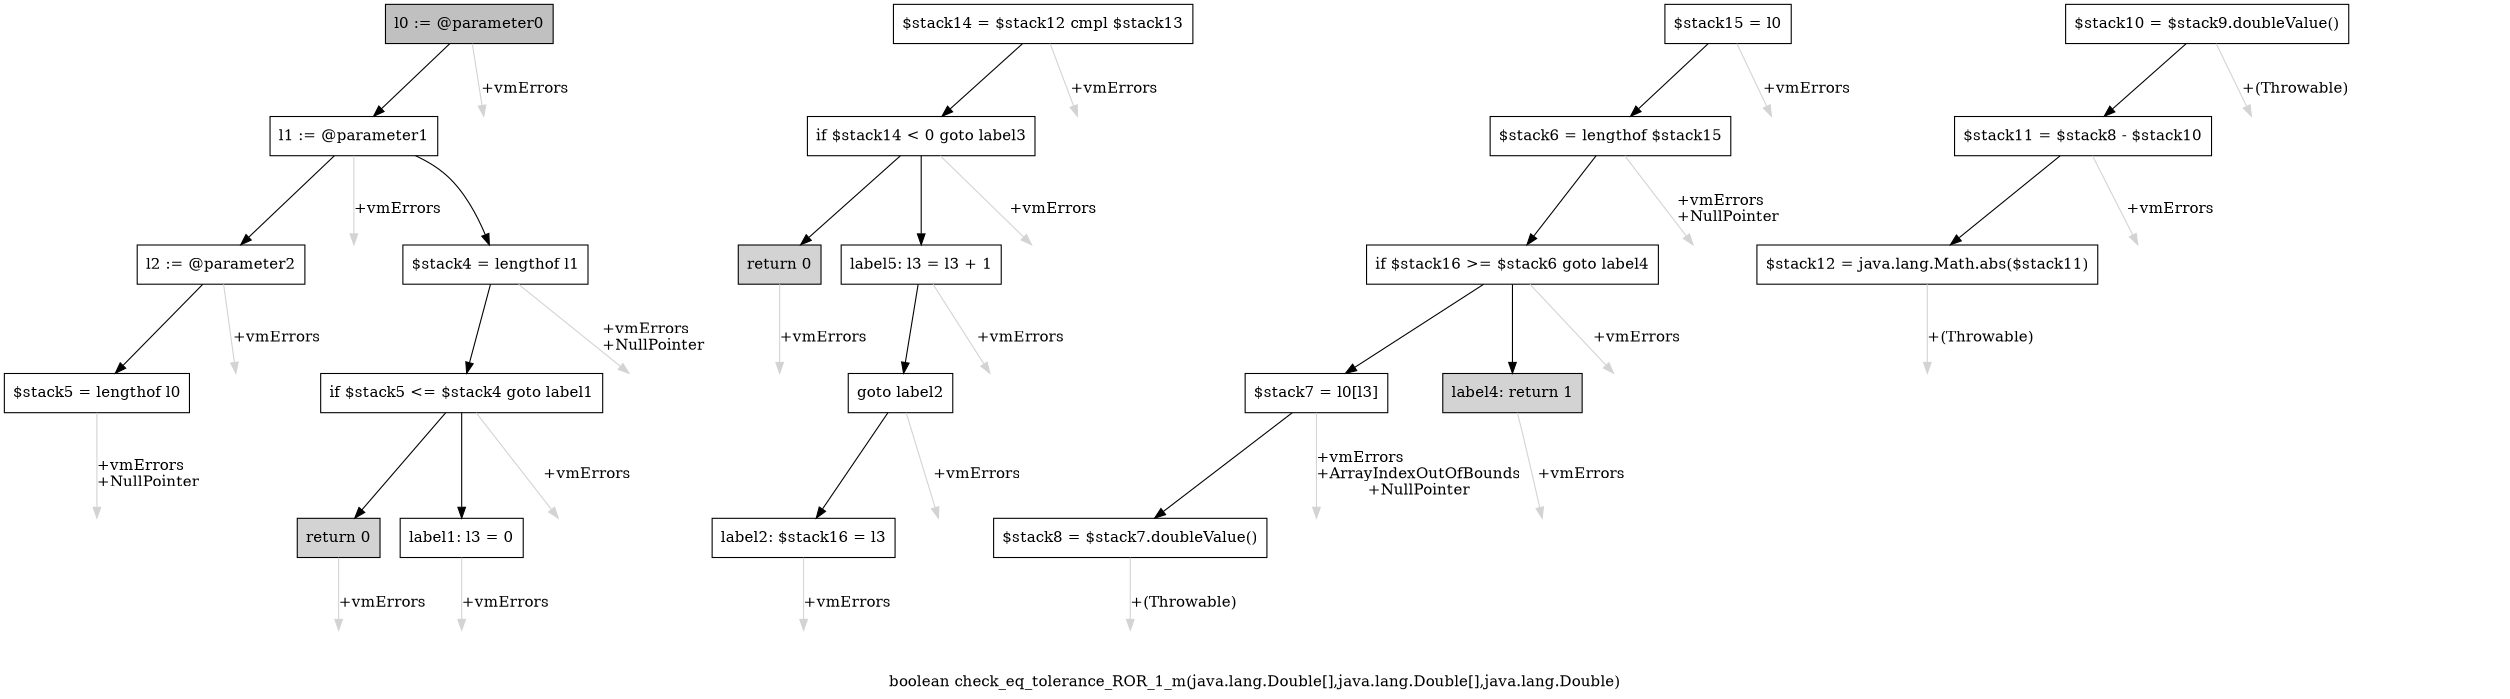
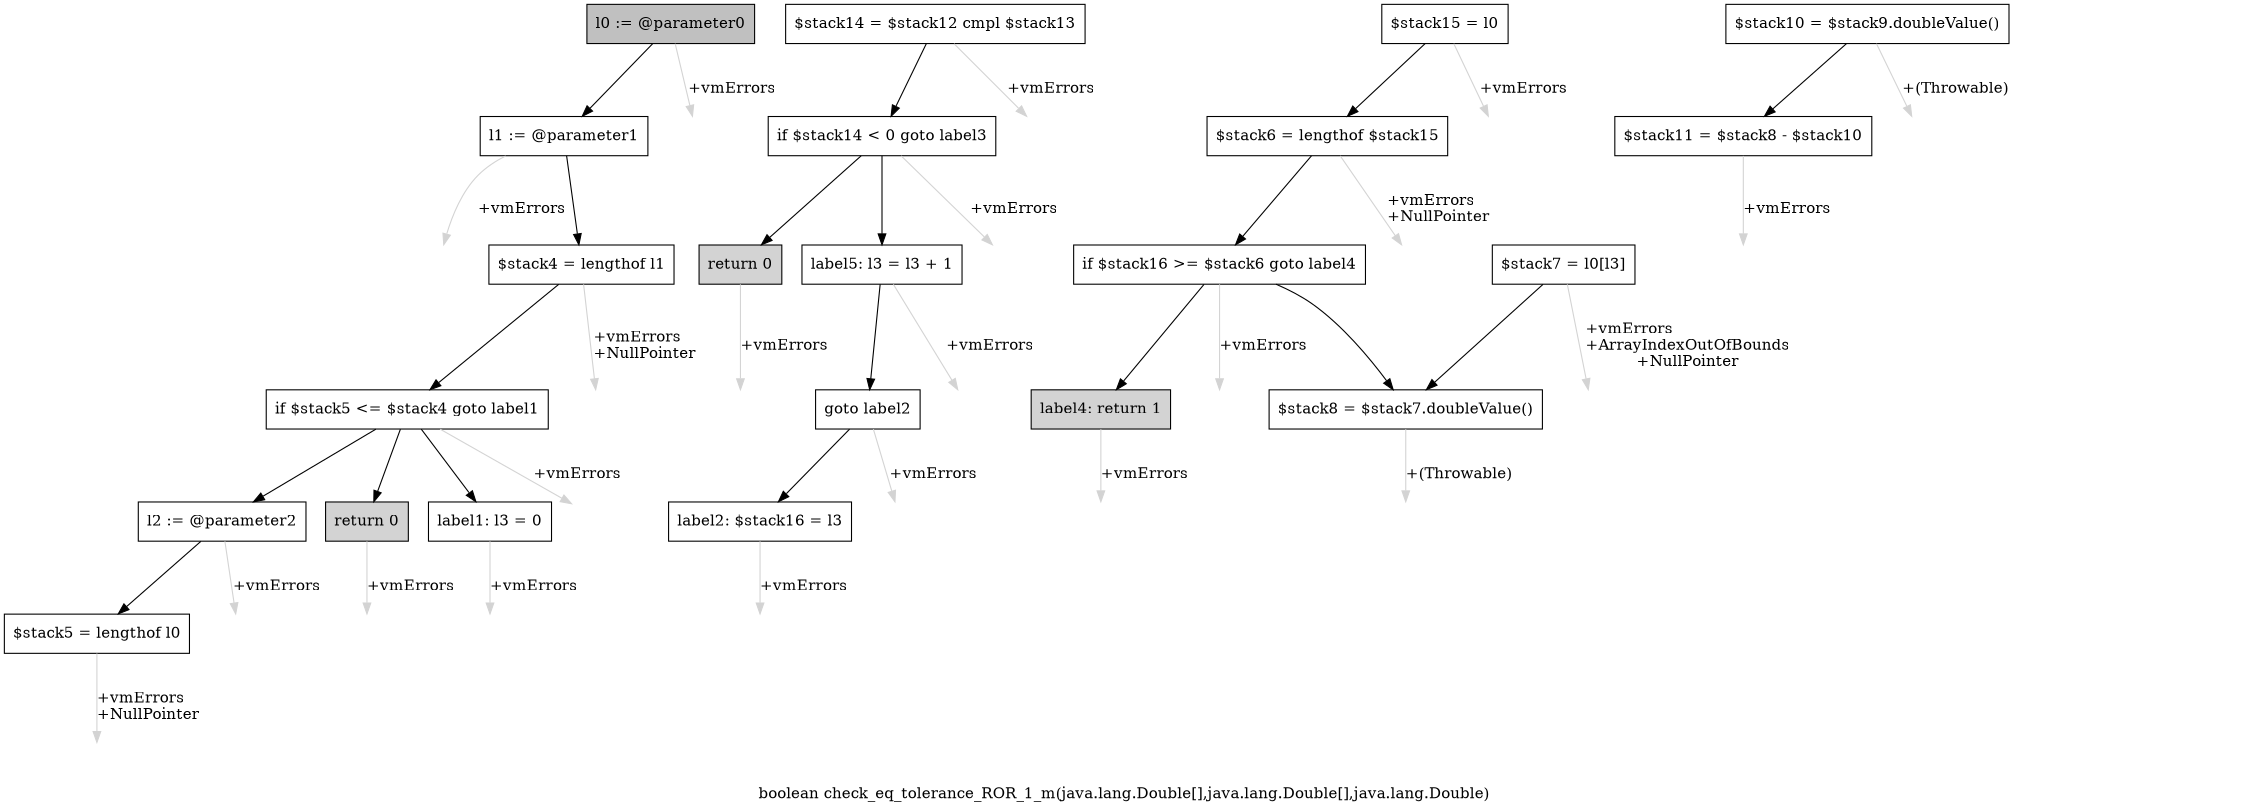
  digraph {
    label="boolean check_eq_tolerance_ROR_1_m(java.lang.Double[],java.lang.Double[],java.lang.Double)"
    node [shape=box style=invis]
    edge [color=lightgray]
    n1 [fillcolor=gray label="l0 := @parameter0" style=filled]
    n2 [label="l1 := @parameter1" style=""]
    n3 [label=Esc]
    n4 [label="l2 := @parameter2" style=""]
    n5 [label=Esc]
    n6 [label="$stack4 = lengthof l1" style=""]
    n7 [label="$stack5 = lengthof l0" style=""]
    n8 [label=Esc]
    n9 [label=Esc]
    n10 [label="if $stack5 <= $stack4 goto label1" style=""]
    n11 [label=Esc]
    n12 [fillcolor=lightgray label="return 0" style=filled]
    n13 [label="label1: l3 = 0" style=""]
    n14 [label=Esc]
    n15 [label=Esc]
    n16 [label=Esc]
    n17 [label="label2: $stack16 = l3" style=""]
    n18 [label=Esc]
    n19 [label="$stack15 = l0" style=""]
    n20 [label="$stack6 = lengthof $stack15" style=""]
    n21 [label=Esc]
    n22 [label="if $stack16 >= $stack6 goto label4" style=""]
    n23 [label=Esc]
    n24 [label="$stack7 = l0[l3]" style=""]
    n25 [fillcolor=lightgray label="label4: return 1" style=filled]
    n26 [label=Esc]
    n27 [label="$stack8 = $stack7.doubleValue()" style=""]
    n28 [label=Esc]
    n29 [label=Esc]
    n30 [label=Esc]
    n31 [label="$stack10 = $stack9.doubleValue()" style=""]
    n32 [label="$stack11 = $stack8 - $stack10" style=""]
    n33 [label=Esc]
    n34 [label=Esc]
-   n35 [label="$stack12 = java.lang.Math.abs($stack11)" style=""]
    n36 [label=Esc]
    n37 [label=Esc]
    n38 [label="$stack14 = $stack12 cmpl $stack13" style=""]
    n39 [label="if $stack14 < 0 goto label3" style=""]
    n40 [label=Esc]
    n41 [label=Esc]
    n42 [fillcolor=lightgray label="return 0" style=filled]
    n43 [label="label5: l3 = l3 + 1" style=""]
    n44 [label=Esc]
    n45 [label=Esc]
    n46 [label="goto label2" style=""]
    n47 [label=Esc]
    n48 [label=Esc]
    n1 -> n2 [color=black]
    n1 -> n3 [label="\l+vmErrors"]
-   n2 -> n4 [color=black]
+   n10 -> n4 [color=black]
    n2 -> n5 [label="\l+vmErrors"]
    n2 -> n6 [color=black]
    n4 -> n7 [color=black]
    n4 -> n8 [label="\l+vmErrors"]
    n6 -> n10 [color=black]
    n6 -> n11 [label="\l+vmErrors\l+NullPointer"]
    n7 -> n9 [label="\l+vmErrors\l+NullPointer"]
    n10 -> n12 [color=black]
    n10 -> n13 [color=black]
    n10 -> n14 [label="\l+vmErrors"]
    n12 -> n15 [label="\l+vmErrors"]
    n13 -> n16 [label="\l+vmErrors"]
    n17 -> n18 [label="\l+vmErrors"]
    n19 -> n20 [color=black]
    n19 -> n21 [label="\l+vmErrors"]
    n20 -> n22 [color=black]
    n20 -> n23 [label="\l+vmErrors\l+NullPointer"]
-   n22 -> n24 [color=black]
+   n22 -> n27 [color=black]
    n22 -> n25 [color=black]
    n22 -> n26 [label="\l+vmErrors"]
    n24 -> n27 [color=black]
    n24 -> n28 [label="\l+vmErrors\l+ArrayIndexOutOfBounds\l+NullPointer"]
    n25 -> n29 [label="\l+vmErrors"]
    n27 -> n30 [label="\l+(Throwable)"]
    n31 -> n32 [color=black]
    n31 -> n33 [label="\l+(Throwable)"]
-   n32 -> n35 [color=black]
    n32 -> n36 [label="\l+vmErrors"]
-   n35 -> n37 [label="\l+(Throwable)"]
    n38 -> n39 [color=black]
    n38 -> n40 [label="\l+vmErrors"]
    n39 -> n42 [color=black]
    n39 -> n43 [color=black]
    n39 -> n44 [label="\l+vmErrors"]
    n42 -> n45 [label="\l+vmErrors"]
    n43 -> n46 [color=black]
    n43 -> n47 [label="\l+vmErrors"]
    n46 -> n17 [color=black]
    n46 -> n48 [label="\l+vmErrors"]
  }
